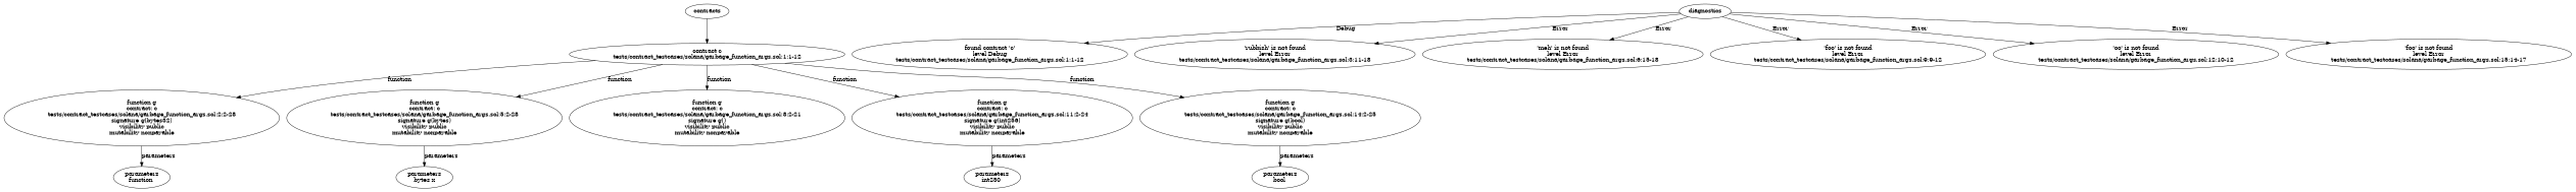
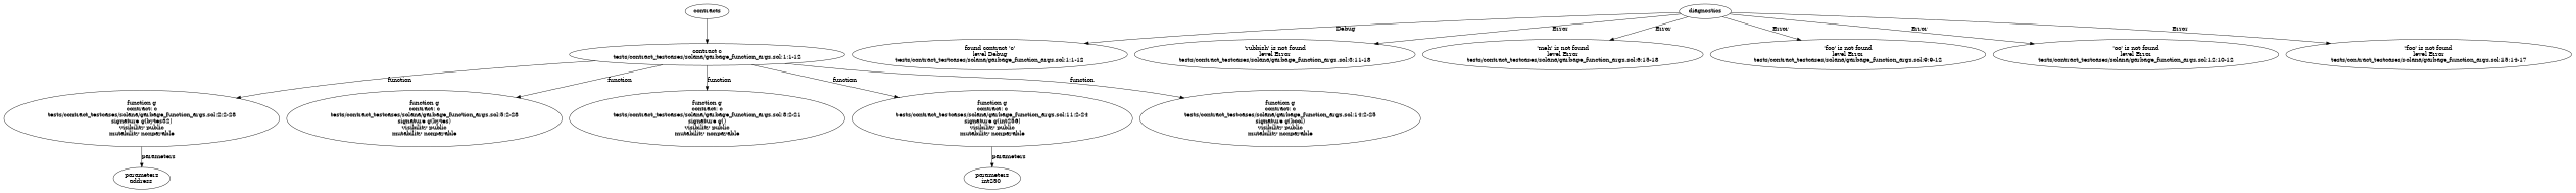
  strict digraph {
    fontname="DejaVu Serif"
    node [fontname="DejaVu Serif"]
    edge [fontname="DejaVu Serif"]
    n1 [label="contract c\ntests/contract_testcases/solana/garbage_function_args.sol:1:1-12"]
    n2 [label="function g\ncontract: c\ntests/contract_testcases/solana/garbage_function_args.sol:2:2-28\nsignature g(bytes32)\nvisibility public\nmutability nonpayable"]
    n3 [label="function g\ncontract: c\ntests/contract_testcases/solana/garbage_function_args.sol:5:2-28\nsignature g(bytes)\nvisibility public\nmutability nonpayable"]
    n4 [label="function g\ncontract: c\ntests/contract_testcases/solana/garbage_function_args.sol:8:2-21\nsignature g()\nvisibility public\nmutability nonpayable"]
    n5 [label="function g\ncontract: c\ntests/contract_testcases/solana/garbage_function_args.sol:11:2-24\nsignature g(int256)\nvisibility public\nmutability nonpayable"]
    n6 [label="function g\ncontract: c\ntests/contract_testcases/solana/garbage_function_args.sol:14:2-25\nsignature g(bool)\nvisibility public\nmutability nonpayable"]
-   n7 [label="parameters\nfunction "]
-   n8 [label="parameters\nbytes x"]
+   n7 [label="parameters\naddress "]
    n9 [label="parameters\nint250 "]
-   n10 [label="parameters\nbool "]
    n11 [label="found contract 'c'\nlevel Debug\ntests/contract_testcases/solana/garbage_function_args.sol:1:1-12"]
    n12 [label="'rubbish' is not found\nlevel Error\ntests/contract_testcases/solana/garbage_function_args.sol:3:11-18"]
    n13 [label="'meh' is not found\nlevel Error\ntests/contract_testcases/solana/garbage_function_args.sol:6:15-18"]
    n14 [label="'foo' is not found\nlevel Error\ntests/contract_testcases/solana/garbage_function_args.sol:9:9-12"]
    n15 [label="'oo' is not found\nlevel Error\ntests/contract_testcases/solana/garbage_function_args.sol:12:10-12"]
    n16 [label="'foo' is not found\nlevel Error\ntests/contract_testcases/solana/garbage_function_args.sol:15:14-17"]
    contracts
    diagnostics
    n1 -> n2 [label=function]
    n1 -> n3 [label=function]
    n1 -> n4 [label=function]
    n1 -> n5 [label=function]
    n1 -> n6 [label=function]
    n2 -> n7 [label=parameters]
-   n3 -> n8 [label=parameters]
    n5 -> n9 [label=parameters]
-   n6 -> n10 [label=parameters]
    contracts -> n1
    diagnostics -> n11 [label=Debug]
    diagnostics -> n12 [label=Error]
    diagnostics -> n13 [label=Error]
    diagnostics -> n14 [label=Error]
    diagnostics -> n15 [label=Error]
    diagnostics -> n16 [label=Error]
  }
